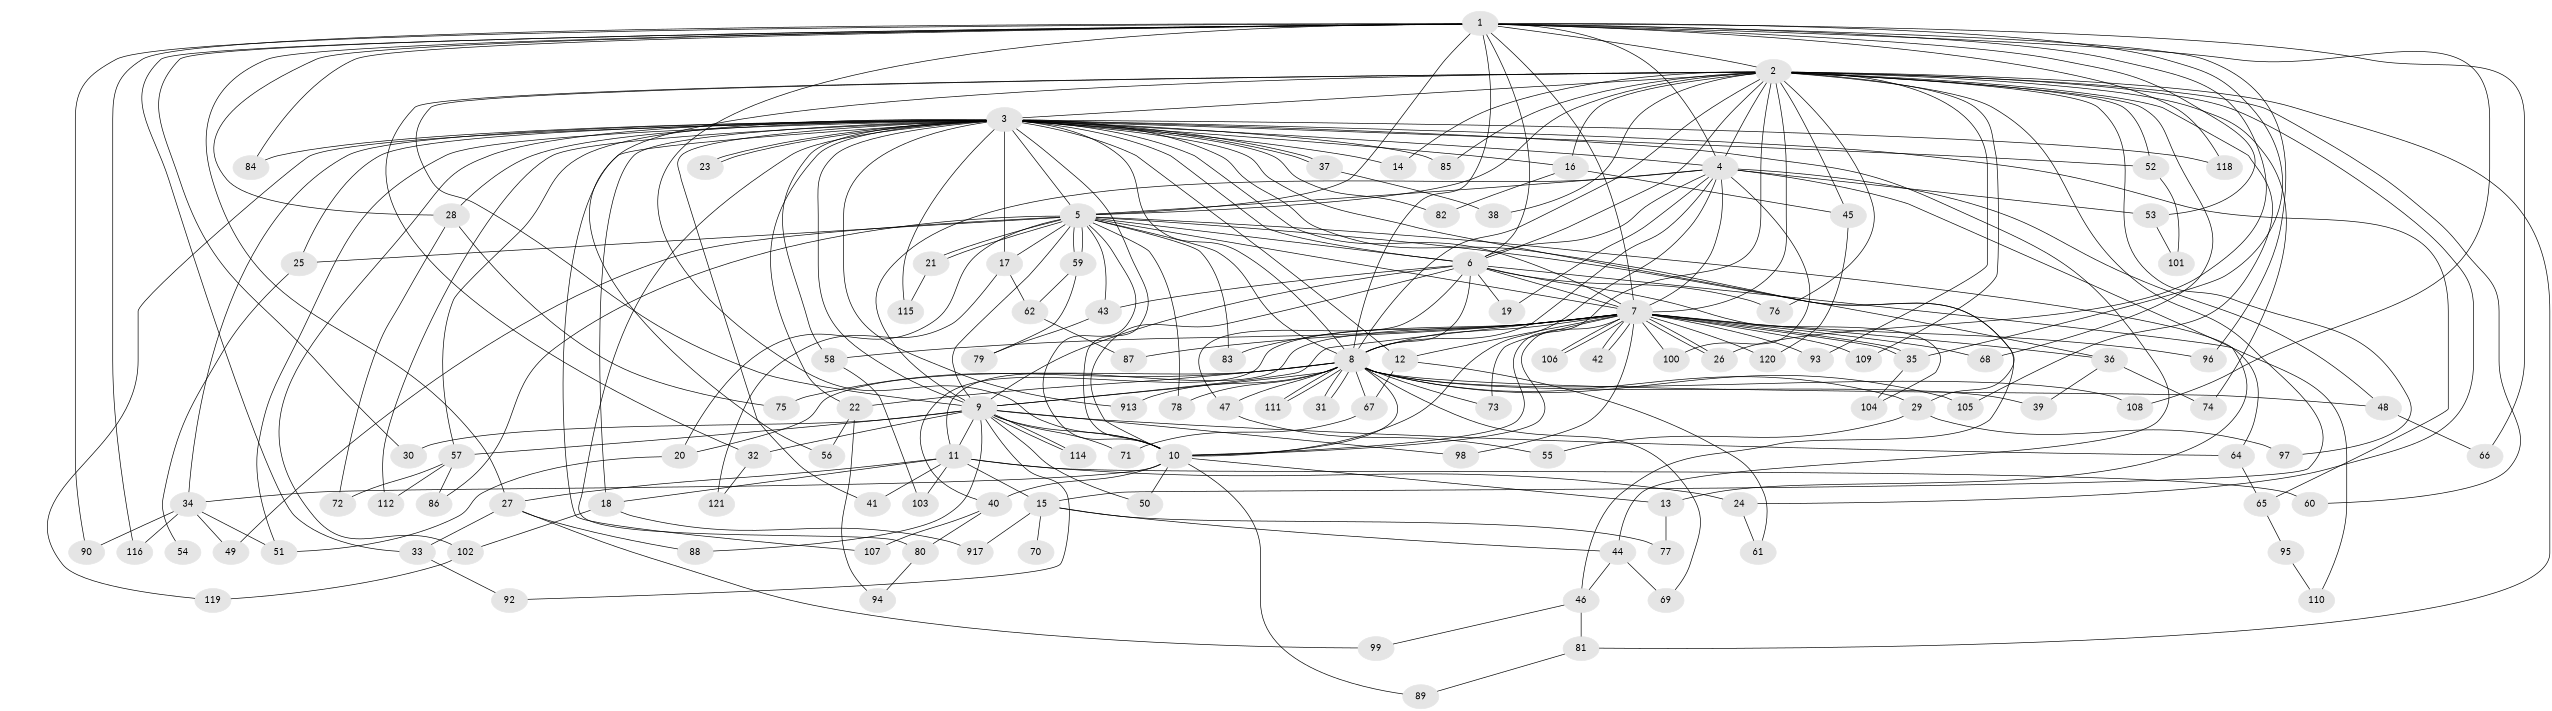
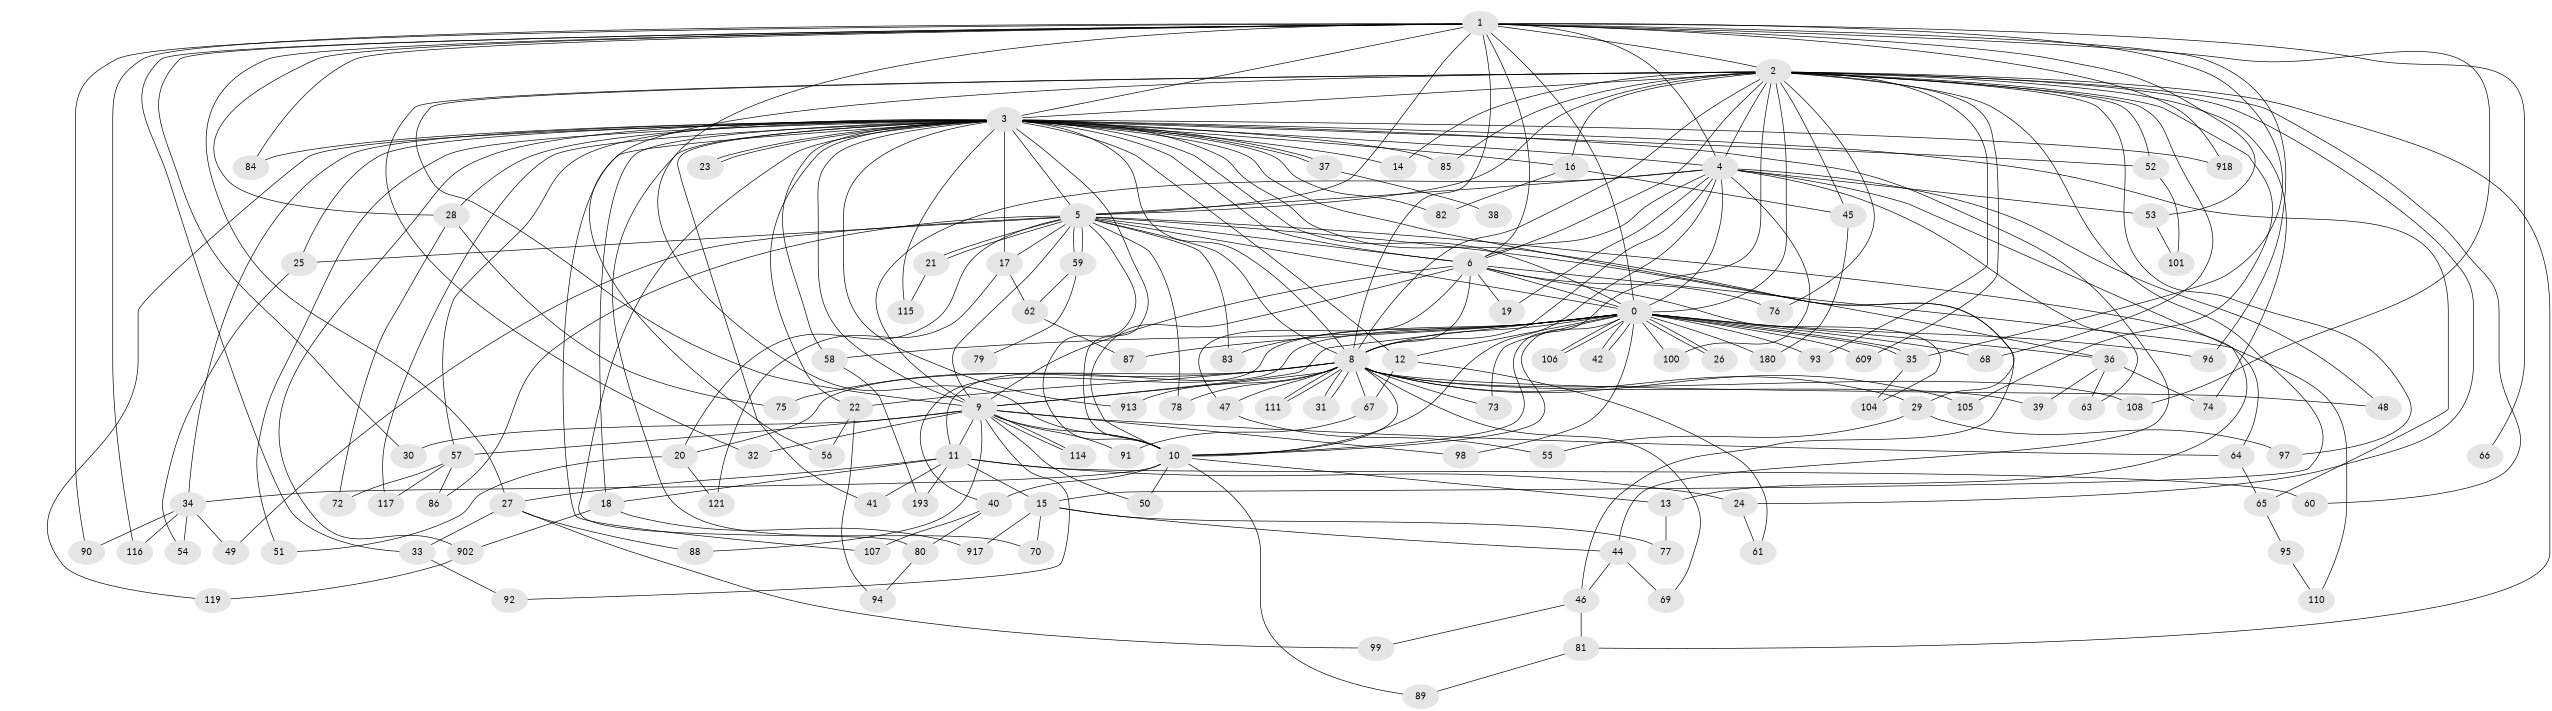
  graph {
    fontname=Lato
    node [color=gray90 fontname=Lato style=filled]
    edge [fontname=Lato]
    1
    2
    3
    4
    5
    6
-   7
+   7 [label=0]
    8
    10
    27
    28
    30
    33
    53
    66
    84
    90
    96
    108
    116
-   118
+   118 [label=918]
    35
    9
    14
    15
    16
    24
    32
    38
    45
    52
    56
    60
    68
    74
    76
    81
    85
    93
    97
    105
-   109
+   109 [label=609]
    12
    17
    18
    22
    23
    25
    29
    34
    37
    41
    44
    46
    51
    57
    58
    65
    70
    80
    82
-   102
+   102 [label=902]
    107
-   112
+   112 [label=117]
    n65 [label=913]
    115
    119
    13
    19
    48
+   63
    100
    20
    21
    36
-   43
    49
    59
    64
    78
    83
    86
    47
    104
    110
    11
    26
    40
    42
    73
    87
    98
    106
-   120
+   120 [label=180]
    31
    39
    67
    69
    75
    111
    50
-   71
+   71 [label=91]
    88
    92
    114
    89
    99
    72
    101
    77
    n111 [label=917]
    61
    121
    62
    94
    54
    55
-   103
+   103 [label=193]
    95
    79
    1 -- 2
-   1 -- 26
+   1 -- 3
    1 -- 4
    1 -- 5
    1 -- 6
    1 -- 7
    1 -- 8
    1 -- 10
    1 -- 27
    1 -- 28
    1 -- 30
    1 -- 33
    1 -- 53
    1 -- 66
    1 -- 84
    1 -- 90
    1 -- 96
    1 -- 108
    1 -- 116
    1 -- 118
    1 -- 35
    2 -- 3
    2 -- 4
    2 -- 5
    2 -- 6
    2 -- 7
    2 -- 8
    2 -- 10
    2 -- 9
    2 -- 14
    2 -- 15
    2 -- 16
    2 -- 24
    2 -- 32
-   2 -- 38
    2 -- 45
    2 -- 52
    2 -- 56
    2 -- 60
    2 -- 68
    2 -- 74
    2 -- 76
    2 -- 81
    2 -- 85
    2 -- 93
    2 -- 97
    2 -- 105
    2 -- 109
    3 -- 4
    3 -- 5
    3 -- 6
    3 -- 7
    3 -- 8
    3 -- 10
    3 -- 28
    3 -- 84
    3 -- 118
    3 -- 9
    3 -- 14
    3 -- 16
    3 -- 52
    3 -- 85
    3 -- 12
    3 -- 17
    3 -- 18
    3 -- 22
    3 -- 23
    3 -- 23
    3 -- 25
    3 -- 29
    3 -- 34
    3 -- 37
    3 -- 37
    3 -- 41
    3 -- 44
    3 -- 46
    3 -- 51
    3 -- 57
    3 -- 58
    3 -- 65
+   3 -- 70
    3 -- 80
    3 -- 82
    3 -- 102
    3 -- 107
    3 -- 112
    3 -- n65
    3 -- 115
    3 -- 119
    4 -- 5
    4 -- 6
    4 -- 7
    4 -- 8
    4 -- 10
    4 -- 53
    4 -- 9
    4 -- 13
    4 -- 19
    4 -- 48
+   4 -- 63
    4 -- 100
    5 -- 6
    5 -- 7
    5 -- 8
    5 -- 10
    5 -- 9
    5 -- 17
    5 -- 25
    5 -- 20
    5 -- 21
    5 -- 21
    5 -- 36
-   5 -- 43
    5 -- 49
    5 -- 59
    5 -- 59
    5 -- 64
    5 -- 78
    5 -- 83
    5 -- 86
    6 -- 7
    6 -- 8
    6 -- 10
    6 -- 9
    6 -- 76
    6 -- 19
-   6 -- 43
    6 -- 47
    6 -- 104
    6 -- 110
    7 -- 8
    7 -- 10
    7 -- 96
    7 -- 35
    7 -- 35
    7 -- 9
    7 -- 68
    7 -- 93
    7 -- 109
    7 -- 12
    7 -- 58
    7 -- 100
    7 -- 36
    7 -- 83
    7 -- 11
    7 -- 26
    7 -- 26
    7 -- 40
    7 -- 42
    7 -- 42
    7 -- 73
    7 -- 87
    7 -- 98
    7 -- 106
    7 -- 106
    7 -- 120
    8 -- 10
    8 -- 108
    8 -- 9
    8 -- 105
    8 -- 22
    8 -- 29
    8 -- n65
    8 -- 48
    8 -- 20
    8 -- 78
    8 -- 47
    8 -- 73
    8 -- 31
    8 -- 31
    8 -- 39
    8 -- 67
    8 -- 69
    8 -- 75
    8 -- 111
    8 -- 111
    10 -- 34
    10 -- 13
    10 -- 40
    10 -- 50
    10 -- 89
    27 -- 33
    27 -- 88
    27 -- 99
    28 -- 75
    28 -- 72
    33 -- 92
    53 -- 101
    35 -- 104
    9 -- 10
    9 -- 30
    9 -- 32
    9 -- 57
    9 -- 64
    9 -- 11
    9 -- 98
    9 -- 50
    9 -- 71
    9 -- 88
    9 -- 92
    9 -- 114
    9 -- 114
    15 -- 44
    15 -- 70
    15 -- 77
    15 -- n111
    16 -- 45
    16 -- 82
    24 -- 61
-   32 -- 121
+   20 -- 121
    45 -- 120
    52 -- 101
    81 -- 89
    12 -- 67
    12 -- 61
    17 -- 121
    17 -- 62
    18 -- 102
    18 -- n111
    22 -- 56
    22 -- 94
    25 -- 54
    29 -- 97
    29 -- 55
    34 -- 90
    34 -- 116
    34 -- 49
-   34 -- 51
+   34 -- 54
    37 -- 38
    44 -- 46
    44 -- 69
    46 -- 81
    46 -- 99
    57 -- 112
    57 -- 86
    57 -- 72
    58 -- 103
    65 -- 95
    80 -- 94
    102 -- 119
    13 -- 77
-   48 -- 66
    20 -- 51
    21 -- 115
    36 -- 74
+   36 -- 63
    36 -- 39
-   43 -- 79
    59 -- 62
    59 -- 79
    64 -- 65
    47 -- 55
    11 -- 27
    11 -- 15
    11 -- 24
    11 -- 60
    11 -- 18
    11 -- 41
    11 -- 103
    40 -- 80
    40 -- 107
    67 -- 71
    62 -- 87
    95 -- 110
  }
